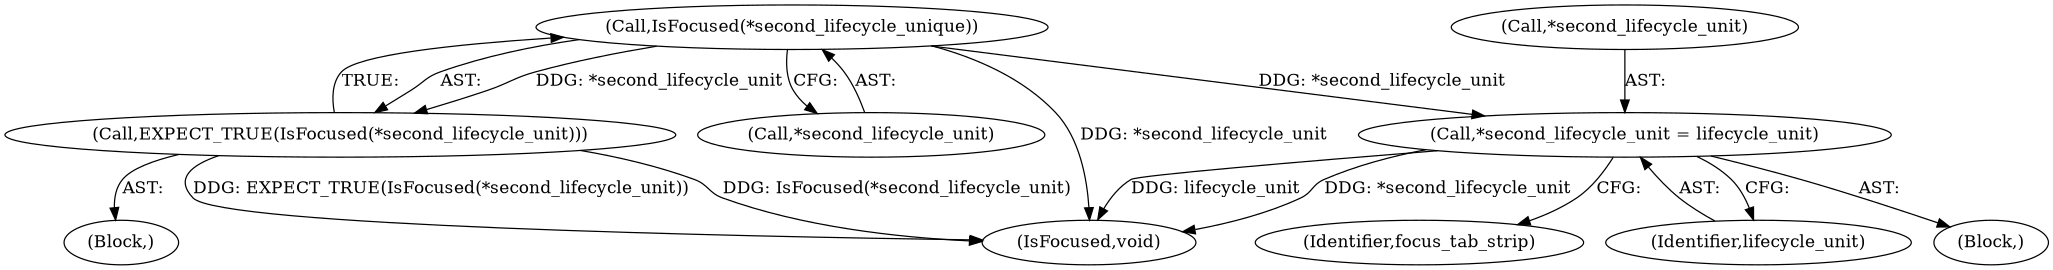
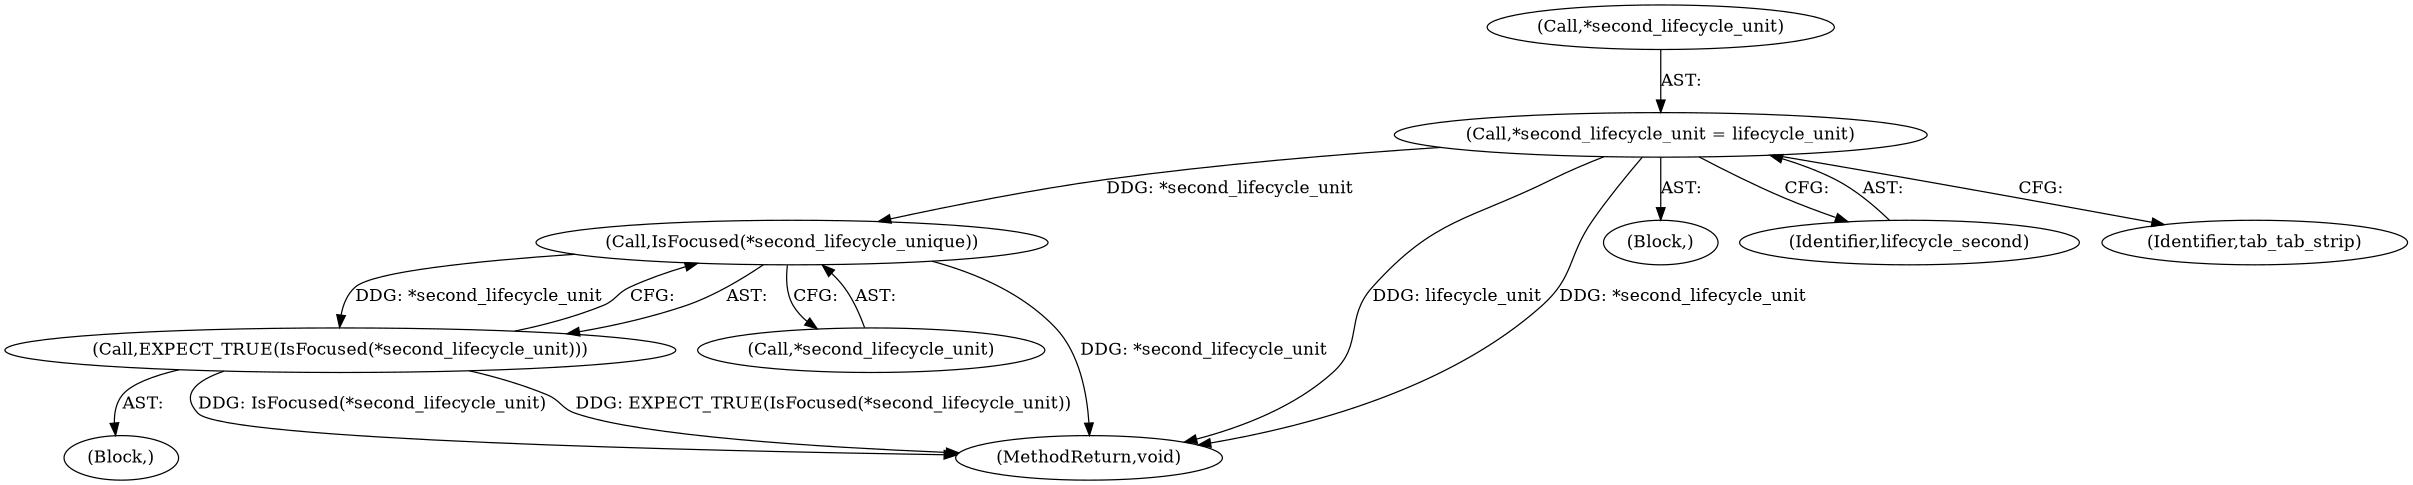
  digraph {
    n1 [label="(Call,*second_lifecycle_unit = lifecycle_unit)"]
    n2 [label="(Call,IsFocused(*second_lifecycle_unique))"]
-   n3 [label="(IsFocused,void)"]
+   n3 [label="(MethodReturn,void)"]
    n4 [label="(Block,)"]
-   n5 [label="(Identifier,lifecycle_unit)"]
-   n6 [label="(Identifier,focus_tab_strip)"]
+   n5 [label="(Identifier,lifecycle_second)"]
+   n6 [label="(Identifier,tab_tab_strip)"]
    n7 [label="(Call,EXPECT_TRUE(IsFocused(*second_lifecycle_unit)))"]
    n8 [label="(Call,*second_lifecycle_unit)"]
    n9 [label="(Block,)"]
    n10 [label="(Call,*second_lifecycle_unit)"]
-   n2 -> n1 [label="DDG: *second_lifecycle_unit"]
+   n1 -> n2 [label="DDG: *second_lifecycle_unit"]
    n1 -> n3 [label="DDG: lifecycle_unit"]
    n1 -> n3 [label="DDG: *second_lifecycle_unit"]
    n1 -> n4 [label="AST: "]
    n1 -> n5 [label="CFG: "]
    n1 -> n6 [label="CFG: "]
    n2 -> n3 [label="DDG: *second_lifecycle_unit"]
    n2 -> n7 [label="AST: "]
    n2 -> n7 [label="DDG: *second_lifecycle_unit"]
    n2 -> n8 [label="CFG: "]
    n5 -> n1 [label="AST: "]
-   n7 -> n2 [label="TRUE: "]
+   n7 -> n2 [label="CFG: "]
    n7 -> n3 [label="DDG: IsFocused(*second_lifecycle_unit)"]
    n7 -> n3 [label="DDG: EXPECT_TRUE(IsFocused(*second_lifecycle_unit))"]
    n7 -> n9 [label="AST: "]
    n8 -> n2 [label="AST: "]
    n10 -> n1 [label="AST: "]
  }
